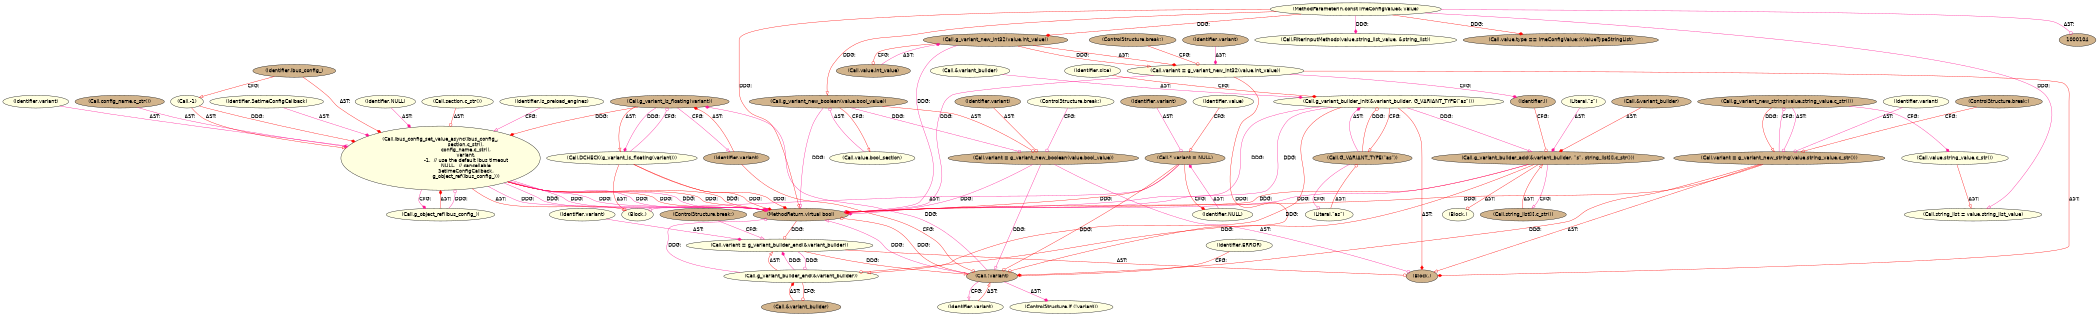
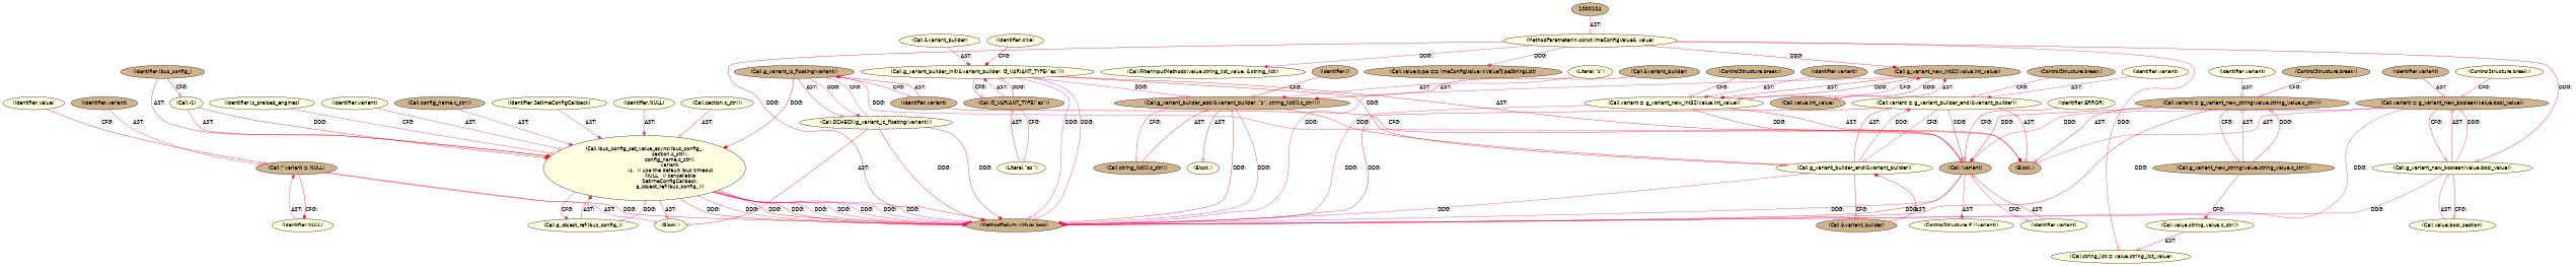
  digraph {
    fontname="DejaVu Sans"
    node [fillcolor=lightyellow fontname="DejaVu Sans" style=filled]
    edge [arrowhead=odot color=red fontname="DejaVu Sans"]
    n1 [fillcolor=tan label="(Call,g_variant_is_floating(variant))"]
    n2 [label="(Call,DCHECK(g_variant_is_floating(variant)))"]
    n3 [label="(Call,ibus_config_set_value_async(ibus_config_,\n                                section.c_str(),\n                                config_name.c_str(),\n                                variant,\n                                -1,  // use the default ibus timeout\n                                NULL,  // cancellable\n                                SetImeConfigCallback,\n                                g_object_ref(ibus_config_)))"]
    n4 [fillcolor=tan label="(Identifier,variant)"]
    n5 [fillcolor=tan label="(MethodReturn,virtual bool)"]
    n6 [label="(Block,)"]
    n7 [label="(Call,g_object_ref(ibus_config_))"]
    n8 [fillcolor=tan label="(Call,!variant)"]
    n9 [label="(ControlStructure,if (!variant))"]
    n10 [label="(Identifier,variant)"]
    n11 [fillcolor=tan label="(Call,variant = g_variant_new_boolean(value.bool_value))"]
-   n12 [fillcolor=tan label="(Call,g_variant_new_boolean(value.bool_value))"]
+   n12 [label="(Call,g_variant_new_boolean(value.bool_value))"]
    n13 [fillcolor=tan label="(Block,)"]
    n14 [label="(Call,value.bool_section)"]
    n15 [label="(MethodParameterIn,const ImeConfigValue& value)"]
    n16 [fillcolor=tan label="(Call,g_variant_new_int32(value.int_value))"]
    n17 [label="(Call,FilterInputMethods(value.string_list_value, &string_list))"]
    n18 [fillcolor=tan label="(Call,value.type == ImeConfigValue::kValueTypeStringList)"]
    n19 [label="(Call,string_list = value.string_list_value)"]
    1000104 [fillcolor=tan]
    n21 [label="(Call,variant = g_variant_new_int32(value.int_value))"]
    n22 [fillcolor=tan label="(Call,value.int_value)"]
    n23 [label="(Call,variant = g_variant_builder_end(&variant_builder))"]
    n24 [label="(Call,g_variant_builder_end(&variant_builder))"]
    n25 [fillcolor=tan label="(Call,&variant_builder)"]
    n26 [fillcolor=tan label="(Call,g_variant_builder_add(&variant_builder, \"s\", string_list[i].c_str()))"]
    n27 [label="(Block,)"]
    n28 [fillcolor=tan label="(Call,string_list[i].c_str())"]
    n29 [label="(Call,g_variant_builder_init(&variant_builder, G_VARIANT_TYPE(\"as\")))"]
    n30 [fillcolor=tan label="(Call,G_VARIANT_TYPE(\"as\"))"]
    n31 [label="(Literal,\"as\")"]
    n32 [fillcolor=tan label="(Call,variant = g_variant_new_string(value.string_value.c_str()))"]
    n33 [fillcolor=tan label="(Call,g_variant_new_string(value.string_value.c_str()))"]
    n34 [label="(Call,value.string_value.c_str())"]
    n35 [fillcolor=tan label="(Call,* variant = NULL)"]
    n36 [label="(Identifier,NULL)"]
    n37 [fillcolor=tan label="(ControlStructure,break;)"]
    n38 [label="(Identifier,is_preload_engines)"]
    n39 [label="(Identifier,variant)"]
    n40 [label="(Identifier,variant)"]
    n41 [fillcolor=tan label="(Call,config_name.c_str())"]
    n42 [label="(Call,-1)"]
    n43 [label="(Identifier,SetImeConfigCallback)"]
    n44 [label="(Call,&variant_builder)"]
    n45 [label="(Identifier,size)"]
    n46 [fillcolor=tan label="(Identifier,variant)"]
    n47 [label="(Identifier,variant)"]
    n48 [fillcolor=tan label="(ControlStructure,break;)"]
    n49 [label="(Identifier,ERROR)"]
    n50 [fillcolor=tan label="(Identifier,ibus_config_)"]
    n51 [label="(ControlStructure,break;)"]
    n52 [fillcolor=tan label="(Identifier,variant)"]
    n53 [fillcolor=tan label="(Identifier,i)"]
    n54 [label="(Identifier,value)"]
    n55 [label="(Literal,\"s\")"]
    n56 [fillcolor=tan label="(ControlStructure,break;)"]
    n57 [fillcolor=tan label="(Identifier,variant)"]
    n58 [label="(Identifier,NULL)"]
    n59 [fillcolor=tan label="(Call,&variant_builder)"]
    n60 [label="(Call,section.c_str())"]
    n1 -> n2 [arrowhead=onormal label="AST: "]
    n1 -> n2 [arrowhead=diamond color=deeppink label="DDG: "]
    n1 -> n3 [arrowhead=diamond label="DDG: "]
    n1 -> n4 [arrowhead=onormal color=deeppink label="CFG: "]
    n2 -> n1 [color=deeppink label="CFG: "]
    n2 -> n5 [arrowhead=diamond label="DDG: "]
    n2 -> n5 [arrowhead=diamond label="DDG: "]
    n2 -> n6 [label="AST: "]
    n3 -> n5 [arrowhead=onormal label="DDG: "]
    n3 -> n5 [color=deeppink label="DDG: "]
    n3 -> n5 [arrowhead=onormal label="DDG: "]
    n3 -> n5 [label="DDG: "]
    n3 -> n5 [arrowhead=diamond color=deeppink label="DDG: "]
    n3 -> n5 [color=deeppink label="DDG: "]
    n3 -> n5 [color=deeppink label="DDG: "]
    n3 -> n5 [arrowhead=diamond color=deeppink label="DDG: "]
    n3 -> n5 [arrowhead=diamond color=deeppink label="DDG: "]
    n3 -> n6 [arrowhead=onormal label="AST: "]
    n3 -> n7 [arrowhead=diamond color=deeppink label="CFG: "]
    n4 -> n1 [arrowhead=diamond label="AST: "]
    n4 -> n8 [label="CFG: "]
    n7 -> n3 [arrowhead=diamond label="AST: "]
    n7 -> n3 [color=deeppink label="DDG: "]
-   n8 -> n1 [arrowhead=diamond color=deeppink label="DDG: "]
+   n8 -> n1 [color=deeppink label="DDG: "]
    n8 -> n5 [label="DDG: "]
    n8 -> n5 [arrowhead=onormal color=deeppink label="DDG: "]
    n8 -> n9 [arrowhead=diamond color=deeppink label="AST: "]
    n8 -> n10 [arrowhead=onormal color=deeppink label="CFG: "]
    n10 -> n8 [arrowhead=onormal label="AST: "]
    n11 -> n5 [arrowhead=diamond color=deeppink label="DDG: "]
    n11 -> n8 [arrowhead=onormal color=deeppink label="DDG: "]
+   n11 -> n12 [arrowhead=onormal label="CFG: "]
    n11 -> n13 [color=deeppink label="AST: "]
    n12 -> n5 [arrowhead=onormal color=deeppink label="DDG: "]
    n12 -> n11 [label="AST: "]
    n12 -> n11 [color=deeppink label="DDG: "]
    n12 -> n14 [arrowhead=onormal label="CFG: "]
    n14 -> n12 [color=deeppink label="AST: "]
    n15 -> n5 [arrowhead=onormal label="DDG: "]
    n15 -> n12 [arrowhead=onormal label="DDG: "]
    n15 -> n16 [arrowhead=diamond label="DDG: "]
    n15 -> n17 [arrowhead=diamond color=deeppink label="DDG: "]
-   n15 -> n18 [arrowhead=diamond label="DDG: "]
+   n15 -> n18 [arrowhead=diamond color=deeppink label="DDG: "]
    n15 -> n19 [arrowhead=onormal color=deeppink label="DDG: "]
-   n15 -> 1000104 [color=deeppink label="AST: "]
+   1000104 -> n15 [color=deeppink label="AST: "]
    n16 -> n5 [arrowhead=diamond color=deeppink label="DDG: "]
    n16 -> n21 [arrowhead=diamond label="AST: "]
    n16 -> n21 [arrowhead=onormal label="DDG: "]
-   n16 -> n22 [label="CFG: "]
+   n16 -> n22 [label="DDG: "]
    n21 -> n5 [color=deeppink label="DDG: "]
    n21 -> n8 [label="DDG: "]
    n21 -> n13 [arrowhead=diamond label="AST: "]
-   n21 -> n53 [arrowhead=diamond color=deeppink label="CFG: "]
+   n21 -> n16 [arrowhead=diamond color=deeppink label="CFG: "]
    n22 -> n16 [arrowhead=diamond color=deeppink label="AST: "]
-   n5 -> n23 [label="DDG: "]
+   n23 -> n5 [label="DDG: "]
    n23 -> n8 [arrowhead=onormal label="DDG: "]
    n23 -> n13 [label="AST: "]
-   n23 -> n24 [color=deeppink label="DDG: "]
+   n23 -> n24 [color=deeppink label="CFG: "]
    n24 -> n5 [color=deeppink label="DDG: "]
    n24 -> n23 [arrowhead=onormal label="AST: "]
    n24 -> n23 [arrowhead=diamond color=deeppink label="DDG: "]
    n24 -> n25 [label="CFG: "]
    n25 -> n24 [arrowhead=diamond label="AST: "]
    n26 -> n5 [arrowhead=diamond label="DDG: "]
    n26 -> n5 [color=deeppink label="DDG: "]
    n26 -> n24 [label="DDG: "]
    n26 -> n27 [label="AST: "]
    n26 -> n28 [arrowhead=onormal color=deeppink label="CFG: "]
    n28 -> n26 [arrowhead=onormal label="AST: "]
    n29 -> n5 [arrowhead=onormal color=deeppink label="DDG: "]
    n29 -> n5 [color=deeppink label="DDG: "]
    n29 -> n13 [arrowhead=diamond label="AST: "]
    n29 -> n24 [arrowhead=onormal label="DDG: "]
    n29 -> n26 [arrowhead=onormal color=deeppink label="DDG: "]
    n29 -> n30 [arrowhead=onormal label="CFG: "]
    n30 -> n29 [arrowhead=diamond color=deeppink label="AST: "]
    n30 -> n29 [label="DDG: "]
    n30 -> n31 [color=deeppink label="CFG: "]
    n31 -> n30 [label="AST: "]
    n32 -> n5 [label="DDG: "]
    n32 -> n8 [arrowhead=diamond label="DDG: "]
    n32 -> n13 [arrowhead=onormal label="AST: "]
    n32 -> n33 [color=deeppink label="CFG: "]
    n33 -> n32 [color=deeppink label="AST: "]
    n33 -> n32 [arrowhead=onormal label="DDG: "]
    n33 -> n34 [arrowhead=diamond color=deeppink label="CFG: "]
    n34 -> n19 [arrowhead=onormal label="AST: "]
-   n35 -> n5 [arrowhead=diamond label="DDG: "]
+   n35 -> n5 [arrowhead=onormal label="DDG: "]
    n35 -> n6 [color=deeppink label="AST: "]
-   n35 -> n8 [label="DDG: "]
    n35 -> n36 [arrowhead=diamond label="CFG: "]
    n36 -> n35 [arrowhead=diamond color=deeppink label="AST: "]
    n37 -> n23 [arrowhead=onormal color=deeppink label="CFG: "]
    n38 -> n3 [arrowhead=onormal color=deeppink label="CFG: "]
    n39 -> n32 [color=deeppink label="AST: "]
    n40 -> n3 [color=deeppink label="AST: "]
    n41 -> n3 [arrowhead=diamond color=deeppink label="AST: "]
    n42 -> n3 [arrowhead=onormal label="AST: "]
    n42 -> n3 [arrowhead=diamond label="DDG: "]
    n43 -> n3 [arrowhead=diamond color=deeppink label="AST: "]
    n44 -> n29 [arrowhead=diamond color=deeppink label="AST: "]
    n45 -> n29 [arrowhead=diamond label="CFG: "]
    n46 -> n11 [label="AST: "]
    n47 -> n23 [arrowhead=diamond color=deeppink label="AST: "]
    n48 -> n21 [label="CFG: "]
    n49 -> n8 [arrowhead=onormal label="CFG: "]
    n50 -> n3 [arrowhead=diamond label="AST: "]
    n50 -> n42 [arrowhead=onormal label="CFG: "]
    n51 -> n11 [color=deeppink label="CFG: "]
    n52 -> n21 [arrowhead=diamond color=deeppink label="AST: "]
    n53 -> n26 [label="CFG: "]
    n54 -> n35 [arrowhead=onormal label="CFG: "]
    n55 -> n26 [arrowhead=diamond color=deeppink label="AST: "]
    n56 -> n32 [arrowhead=onormal label="CFG: "]
    n57 -> n35 [color=deeppink label="AST: "]
    n58 -> n3 [arrowhead=diamond color=deeppink label="AST: "]
    n59 -> n26 [arrowhead=diamond label="AST: "]
    n60 -> n3 [label="AST: "]
  }
